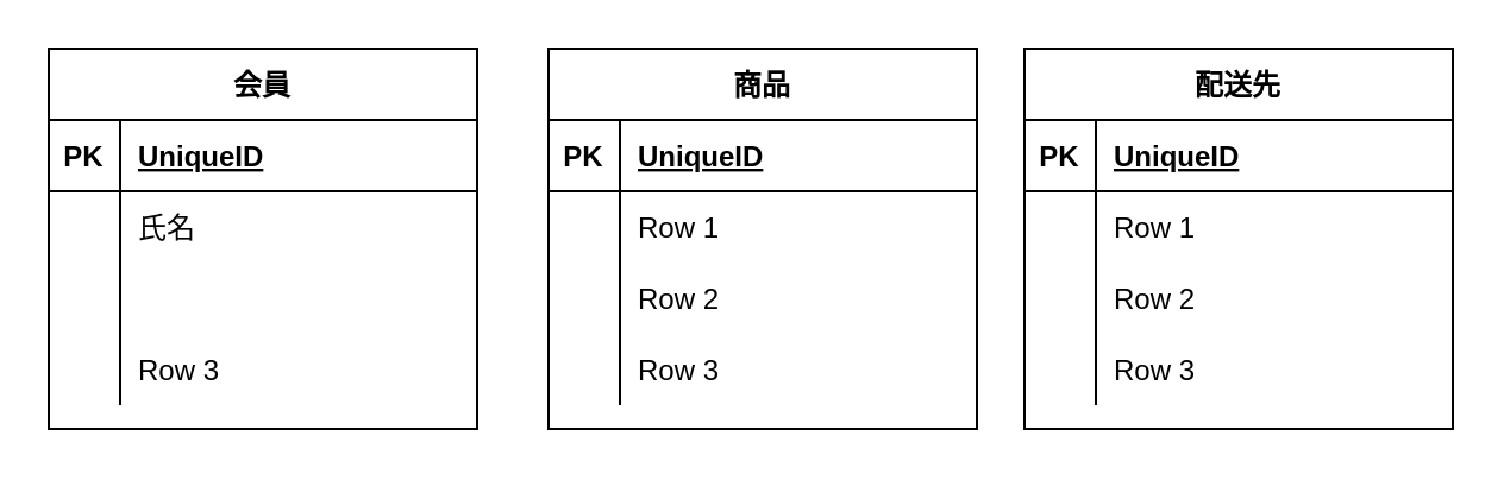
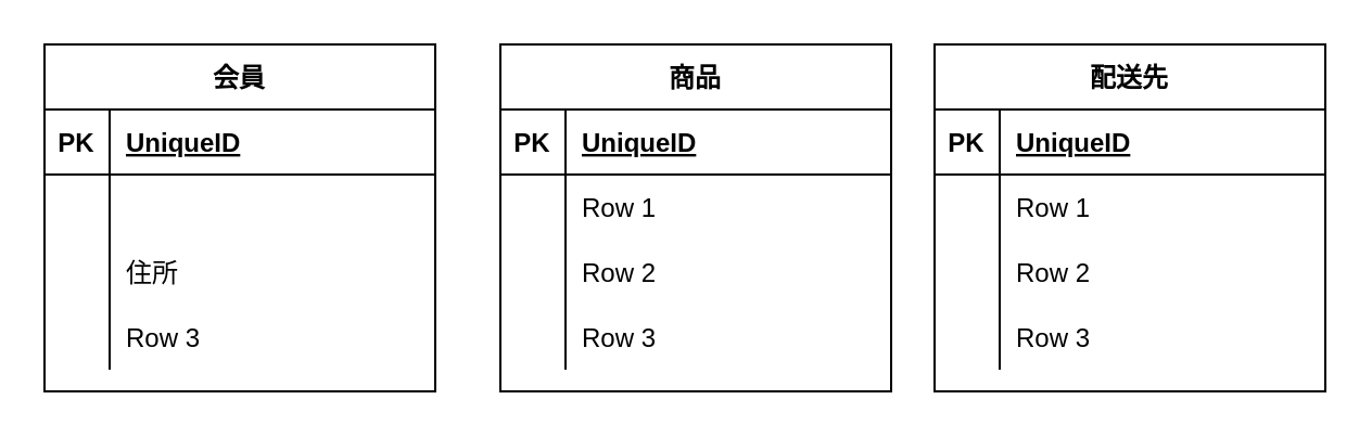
  <mxCell id="0" />
  <mxCell id="1" parent="0" />
  <mxCell id="2" value="会員" style="shape=table;startSize=30;container=1;collapsible=1;childLayout=tableLayout;fixedRows=1;rowLines=0;fontStyle=1;align=center;resizeLast=1;" vertex="1" parent="1"><mxGeometry x="20" y="20" width="180" height="160" as="geometry" /></mxCell>
  <mxCell id="3" value="" style="shape=partialRectangle;collapsible=0;dropTarget=0;pointerEvents=0;fillColor=none;top=0;left=0;bottom=1;right=0;points=[[0,0.5],[1,0.5]];portConstraint=eastwest;" vertex="1" parent="2"><mxGeometry y="30" width="180" height="30" as="geometry" /></mxCell>
  <mxCell id="4" value="PK" style="shape=partialRectangle;connectable=0;fillColor=none;top=0;left=0;bottom=0;right=0;fontStyle=1;overflow=hidden;" vertex="1" parent="3"><mxGeometry width="30" height="30" as="geometry" /></mxCell>
  <mxCell id="5" value="UniqueID" style="shape=partialRectangle;connectable=0;fillColor=none;top=0;left=0;bottom=0;right=0;align=left;spacingLeft=6;fontStyle=5;overflow=hidden;" vertex="1" parent="3"><mxGeometry x="30" width="150" height="30" as="geometry" /></mxCell>
  <mxCell id="6" value="" style="shape=partialRectangle;collapsible=0;dropTarget=0;pointerEvents=0;fillColor=none;top=0;left=0;bottom=0;right=0;points=[[0,0.5],[1,0.5]];portConstraint=eastwest;" vertex="1" parent="2"><mxGeometry y="60" width="180" height="30" as="geometry" /></mxCell>
  <mxCell id="7" value="" style="shape=partialRectangle;connectable=0;fillColor=none;top=0;left=0;bottom=0;right=0;editable=1;overflow=hidden;" vertex="1" parent="6"><mxGeometry width="30" height="30" as="geometry" /></mxCell>
- <mxCell id="8" value="氏名" style="shape=partialRectangle;connectable=0;fillColor=none;top=0;left=0;bottom=0;right=0;align=left;spacingLeft=6;overflow=hidden;" vertex="1" parent="6"><mxGeometry x="30" width="150" height="30" as="geometry" /></mxCell>
  <mxCell id="9" value="" style="shape=partialRectangle;collapsible=0;dropTarget=0;pointerEvents=0;fillColor=none;top=0;left=0;bottom=0;right=0;points=[[0,0.5],[1,0.5]];portConstraint=eastwest;" vertex="1" parent="2"><mxGeometry y="90" width="180" height="30" as="geometry" /></mxCell>
  <mxCell id="10" value="" style="shape=partialRectangle;connectable=0;fillColor=none;top=0;left=0;bottom=0;right=0;editable=1;overflow=hidden;" vertex="1" parent="9"><mxGeometry width="30" height="30" as="geometry" /></mxCell>
+ <mxCell id="11" value="住所" style="shape=partialRectangle;connectable=0;fillColor=none;top=0;left=0;bottom=0;right=0;align=left;spacingLeft=6;overflow=hidden;" vertex="1" parent="9"><mxGeometry x="30" width="150" height="30" as="geometry" /></mxCell>
  <mxCell id="12" value="" style="shape=partialRectangle;collapsible=0;dropTarget=0;pointerEvents=0;fillColor=none;top=0;left=0;bottom=0;right=0;points=[[0,0.5],[1,0.5]];portConstraint=eastwest;" vertex="1" parent="2"><mxGeometry y="120" width="180" height="30" as="geometry" /></mxCell>
  <mxCell id="13" value="" style="shape=partialRectangle;connectable=0;fillColor=none;top=0;left=0;bottom=0;right=0;editable=1;overflow=hidden;" vertex="1" parent="12"><mxGeometry width="30" height="30" as="geometry" /></mxCell>
  <mxCell id="14" value="Row 3" style="shape=partialRectangle;connectable=0;fillColor=none;top=0;left=0;bottom=0;right=0;align=left;spacingLeft=6;overflow=hidden;" vertex="1" parent="12"><mxGeometry x="30" width="150" height="30" as="geometry" /></mxCell>
  <mxCell id="15" value="商品" style="shape=table;startSize=30;container=1;collapsible=1;childLayout=tableLayout;fixedRows=1;rowLines=0;fontStyle=1;align=center;resizeLast=1;" vertex="1" parent="1"><mxGeometry x="230" y="20" width="180" height="160" as="geometry" /></mxCell>
  <mxCell id="16" value="" style="shape=partialRectangle;collapsible=0;dropTarget=0;pointerEvents=0;fillColor=none;top=0;left=0;bottom=1;right=0;points=[[0,0.5],[1,0.5]];portConstraint=eastwest;" vertex="1" parent="15"><mxGeometry y="30" width="180" height="30" as="geometry" /></mxCell>
  <mxCell id="17" value="PK" style="shape=partialRectangle;connectable=0;fillColor=none;top=0;left=0;bottom=0;right=0;fontStyle=1;overflow=hidden;" vertex="1" parent="16"><mxGeometry width="30" height="30" as="geometry" /></mxCell>
  <mxCell id="18" value="UniqueID" style="shape=partialRectangle;connectable=0;fillColor=none;top=0;left=0;bottom=0;right=0;align=left;spacingLeft=6;fontStyle=5;overflow=hidden;" vertex="1" parent="16"><mxGeometry x="30" width="150" height="30" as="geometry" /></mxCell>
  <mxCell id="19" value="" style="shape=partialRectangle;collapsible=0;dropTarget=0;pointerEvents=0;fillColor=none;top=0;left=0;bottom=0;right=0;points=[[0,0.5],[1,0.5]];portConstraint=eastwest;" vertex="1" parent="15"><mxGeometry y="60" width="180" height="30" as="geometry" /></mxCell>
  <mxCell id="20" value="" style="shape=partialRectangle;connectable=0;fillColor=none;top=0;left=0;bottom=0;right=0;editable=1;overflow=hidden;" vertex="1" parent="19"><mxGeometry width="30" height="30" as="geometry" /></mxCell>
  <mxCell id="21" value="Row 1" style="shape=partialRectangle;connectable=0;fillColor=none;top=0;left=0;bottom=0;right=0;align=left;spacingLeft=6;overflow=hidden;" vertex="1" parent="19"><mxGeometry x="30" width="150" height="30" as="geometry" /></mxCell>
  <mxCell id="22" value="" style="shape=partialRectangle;collapsible=0;dropTarget=0;pointerEvents=0;fillColor=none;top=0;left=0;bottom=0;right=0;points=[[0,0.5],[1,0.5]];portConstraint=eastwest;" vertex="1" parent="15"><mxGeometry y="90" width="180" height="30" as="geometry" /></mxCell>
  <mxCell id="23" value="" style="shape=partialRectangle;connectable=0;fillColor=none;top=0;left=0;bottom=0;right=0;editable=1;overflow=hidden;" vertex="1" parent="22"><mxGeometry width="30" height="30" as="geometry" /></mxCell>
  <mxCell id="24" value="Row 2" style="shape=partialRectangle;connectable=0;fillColor=none;top=0;left=0;bottom=0;right=0;align=left;spacingLeft=6;overflow=hidden;" vertex="1" parent="22"><mxGeometry x="30" width="150" height="30" as="geometry" /></mxCell>
  <mxCell id="25" value="" style="shape=partialRectangle;collapsible=0;dropTarget=0;pointerEvents=0;fillColor=none;top=0;left=0;bottom=0;right=0;points=[[0,0.5],[1,0.5]];portConstraint=eastwest;" vertex="1" parent="15"><mxGeometry y="120" width="180" height="30" as="geometry" /></mxCell>
  <mxCell id="26" value="" style="shape=partialRectangle;connectable=0;fillColor=none;top=0;left=0;bottom=0;right=0;editable=1;overflow=hidden;" vertex="1" parent="25"><mxGeometry width="30" height="30" as="geometry" /></mxCell>
  <mxCell id="27" value="Row 3" style="shape=partialRectangle;connectable=0;fillColor=none;top=0;left=0;bottom=0;right=0;align=left;spacingLeft=6;overflow=hidden;" vertex="1" parent="25"><mxGeometry x="30" width="150" height="30" as="geometry" /></mxCell>
  <mxCell id="28" value="配送先" style="shape=table;startSize=30;container=1;collapsible=1;childLayout=tableLayout;fixedRows=1;rowLines=0;fontStyle=1;align=center;resizeLast=1;" vertex="1" parent="1"><mxGeometry x="430" y="20" width="180" height="160" as="geometry" /></mxCell>
  <mxCell id="29" value="" style="shape=partialRectangle;collapsible=0;dropTarget=0;pointerEvents=0;fillColor=none;top=0;left=0;bottom=1;right=0;points=[[0,0.5],[1,0.5]];portConstraint=eastwest;" vertex="1" parent="28"><mxGeometry y="30" width="180" height="30" as="geometry" /></mxCell>
  <mxCell id="30" value="PK" style="shape=partialRectangle;connectable=0;fillColor=none;top=0;left=0;bottom=0;right=0;fontStyle=1;overflow=hidden;" vertex="1" parent="29"><mxGeometry width="30" height="30" as="geometry" /></mxCell>
  <mxCell id="31" value="UniqueID" style="shape=partialRectangle;connectable=0;fillColor=none;top=0;left=0;bottom=0;right=0;align=left;spacingLeft=6;fontStyle=5;overflow=hidden;" vertex="1" parent="29"><mxGeometry x="30" width="150" height="30" as="geometry" /></mxCell>
  <mxCell id="32" value="" style="shape=partialRectangle;collapsible=0;dropTarget=0;pointerEvents=0;fillColor=none;top=0;left=0;bottom=0;right=0;points=[[0,0.5],[1,0.5]];portConstraint=eastwest;" vertex="1" parent="28"><mxGeometry y="60" width="180" height="30" as="geometry" /></mxCell>
  <mxCell id="33" value="" style="shape=partialRectangle;connectable=0;fillColor=none;top=0;left=0;bottom=0;right=0;editable=1;overflow=hidden;" vertex="1" parent="32"><mxGeometry width="30" height="30" as="geometry" /></mxCell>
  <mxCell id="34" value="Row 1" style="shape=partialRectangle;connectable=0;fillColor=none;top=0;left=0;bottom=0;right=0;align=left;spacingLeft=6;overflow=hidden;" vertex="1" parent="32"><mxGeometry x="30" width="150" height="30" as="geometry" /></mxCell>
  <mxCell id="35" value="" style="shape=partialRectangle;collapsible=0;dropTarget=0;pointerEvents=0;fillColor=none;top=0;left=0;bottom=0;right=0;points=[[0,0.5],[1,0.5]];portConstraint=eastwest;" vertex="1" parent="28"><mxGeometry y="90" width="180" height="30" as="geometry" /></mxCell>
  <mxCell id="36" value="" style="shape=partialRectangle;connectable=0;fillColor=none;top=0;left=0;bottom=0;right=0;editable=1;overflow=hidden;" vertex="1" parent="35"><mxGeometry width="30" height="30" as="geometry" /></mxCell>
  <mxCell id="37" value="Row 2" style="shape=partialRectangle;connectable=0;fillColor=none;top=0;left=0;bottom=0;right=0;align=left;spacingLeft=6;overflow=hidden;" vertex="1" parent="35"><mxGeometry x="30" width="150" height="30" as="geometry" /></mxCell>
  <mxCell id="38" value="" style="shape=partialRectangle;collapsible=0;dropTarget=0;pointerEvents=0;fillColor=none;top=0;left=0;bottom=0;right=0;points=[[0,0.5],[1,0.5]];portConstraint=eastwest;" vertex="1" parent="28"><mxGeometry y="120" width="180" height="30" as="geometry" /></mxCell>
  <mxCell id="39" value="" style="shape=partialRectangle;connectable=0;fillColor=none;top=0;left=0;bottom=0;right=0;editable=1;overflow=hidden;" vertex="1" parent="38"><mxGeometry width="30" height="30" as="geometry" /></mxCell>
  <mxCell id="40" value="Row 3" style="shape=partialRectangle;connectable=0;fillColor=none;top=0;left=0;bottom=0;right=0;align=left;spacingLeft=6;overflow=hidden;" vertex="1" parent="38"><mxGeometry x="30" width="150" height="30" as="geometry" /></mxCell>
